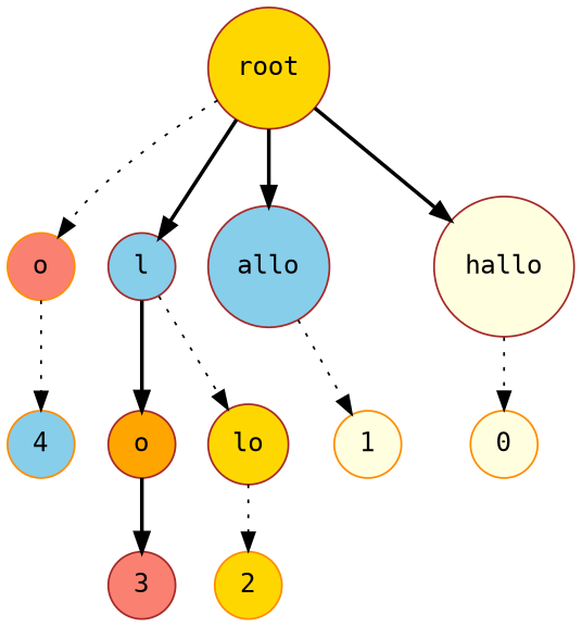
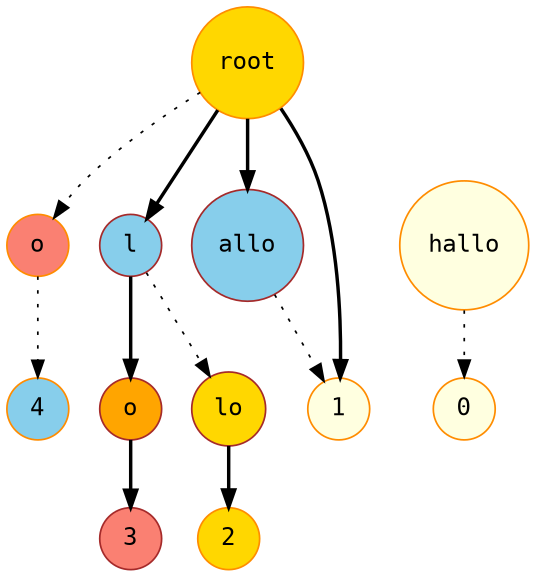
  digraph {
    fontname="DejaVu Sans Mono"
    node [color=brown fillcolor=gold fontname="DejaVu Sans Mono" shape=circle style=filled]
    edge [fontname="DejaVu Sans Mono" style=bold]
-   n1 [label=root]
+   n1 [color=darkorange label=root]
    n2 [color=darkorange fillcolor=salmon label=o]
    n3 [fillcolor=skyblue label=l]
    n4 [fillcolor=skyblue label=allo]
-   n5 [fillcolor=lightyellow label=hallo]
+   n5 [color=darkorange fillcolor=lightyellow label=hallo]
    n6 [color=darkorange fillcolor=skyblue label=4]
    n7 [fillcolor=orange label=o]
    n8 [label=lo]
    n9 [color=darkorange fillcolor=lightyellow label=1]
    n10 [color=darkorange fillcolor=lightyellow label=0]
    n11 [fillcolor=salmon label=3]
    n12 [color=darkorange label=2]
    n1 -> n2 [style=dotted]
    n1 -> n3
    n1 -> n4
-   n1 -> n5
+   n1 -> n9
    n2 -> n6 [style=dotted]
    n3 -> n7
    n3 -> n8 [style=dotted]
    n4 -> n9 [style=dotted]
    n5 -> n10 [style=dotted]
    n7 -> n11
-   n8 -> n12 [style=dotted]
+   n8 -> n12
  }
